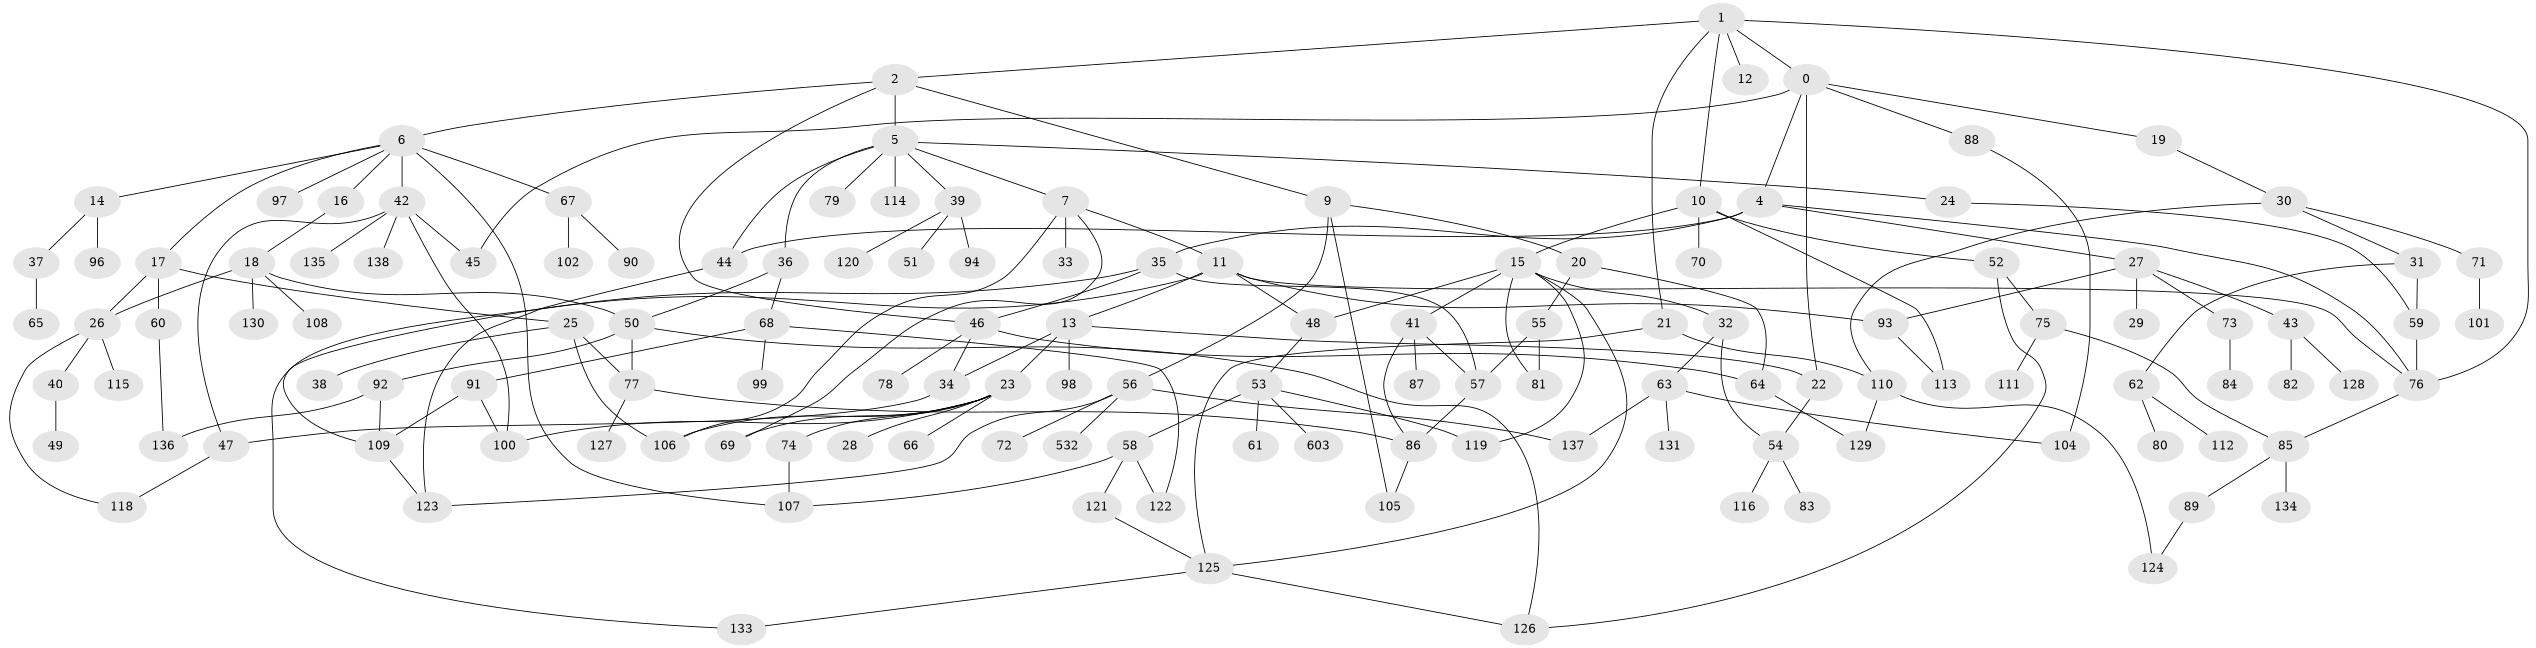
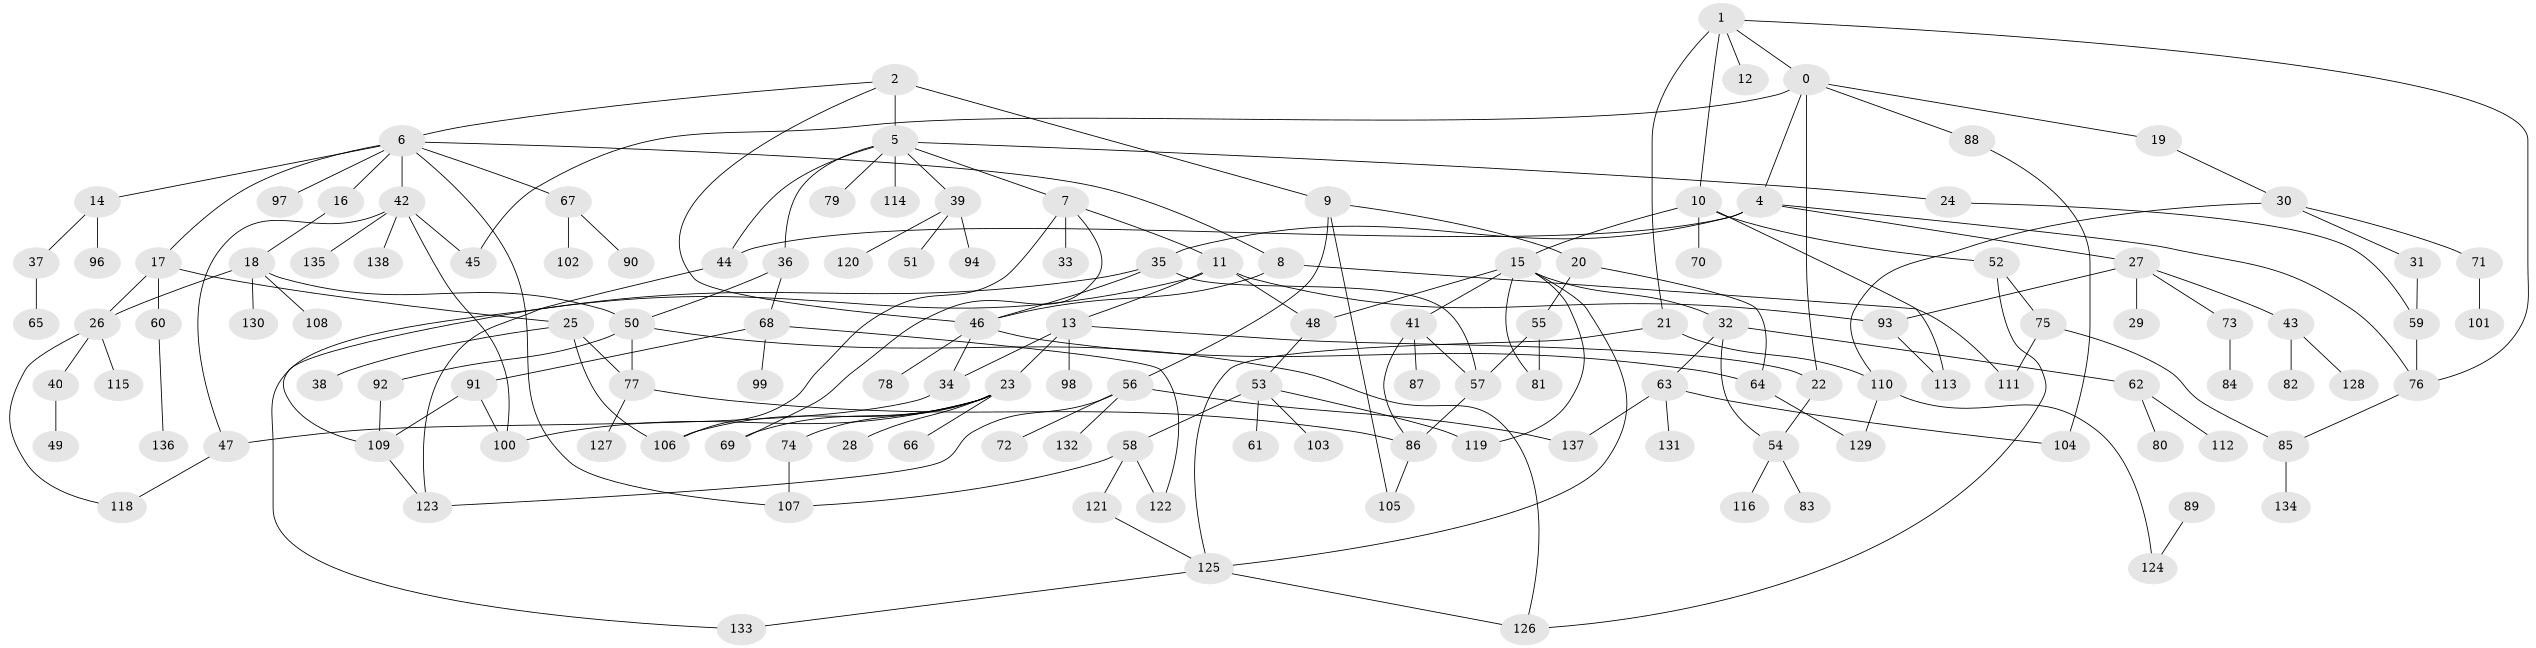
  graph {
    node [color=gray90 style=filled]
    1
    2
    n3 [label=0]
    10
    12
    21
    76
    5
    6
    9
    46
    4
    19
    22
    45
    88
    15
    52
    70
    113
    125
    110
    85
    44
    7
    24
    36
    39
    79
    114
+   8
    14
    16
    17
    42
    67
    97
    107
    20
    56
    105
    34
    64
    78
    27
    35
    30
    54
    104
    93
    29
    43
    73
    57
    109
    123
    11
    33
    69
    106
    59
    50
    68
    51
    94
    120
    111
    37
    96
    18
    25
    26
    60
    100
    47
    135
    138
    90
    102
    13
    48
    133
    55
    72
    137
-   132 [label=532]
+   132
    32
    41
    81
    119
    126
    75
    23
    98
    53
    28
    66
    74
    65
    63
    86
    87
    108
    130
    38
    77
    40
    115
    118
    136
    92
    31
    71
    121
    129
    124
    83
    116
    127
    49
    82
    128
    84
    62
    101
    80
    112
    131
    122
    91
    99
    58
    61
-   103 [label=603]
+   103
    89
    134
-   1 -- 2
    1 -- n3
    1 -- 10
    1 -- 12
    1 -- 21
    1 -- 76
    2 -- 5
    2 -- 6
    2 -- 9
    2 -- 46
    n3 -- 4
    n3 -- 19
    n3 -- 22
    n3 -- 45
    n3 -- 88
    10 -- 15
    10 -- 52
    10 -- 70
    10 -- 113
    21 -- 125
    21 -- 110
    76 -- 85
    5 -- 44
    5 -- 7
    5 -- 24
    5 -- 36
    5 -- 39
    5 -- 79
    5 -- 114
+   6 -- 8
    6 -- 14
    6 -- 16
    6 -- 17
    6 -- 42
    6 -- 67
    6 -- 97
    6 -- 107
    9 -- 20
    9 -- 56
    9 -- 105
    46 -- 34
    46 -- 64
    46 -- 78
    4 -- 76
    4 -- 44
    4 -- 27
    4 -- 35
    19 -- 30
    22 -- 54
    88 -- 104
    15 -- 125
    15 -- 48
    15 -- 32
    15 -- 41
    15 -- 81
    15 -- 119
    52 -- 126
    52 -- 75
    125 -- 133
    125 -- 126
    110 -- 129
    110 -- 124
-   85 -- 89
    85 -- 134
    44 -- 123
    7 -- 11
    7 -- 33
    7 -- 69
    7 -- 106
    24 -- 59
    36 -- 50
    36 -- 68
    39 -- 51
    39 -- 94
    39 -- 120
+   8 -- 46
+   8 -- 111
    14 -- 37
    14 -- 96
    16 -- 18
    17 -- 25
    17 -- 26
    17 -- 60
    42 -- 45
    42 -- 100
    42 -- 47
    42 -- 135
    42 -- 138
    67 -- 90
    67 -- 102
    20 -- 64
    20 -- 55
    56 -- 123
    56 -- 72
    56 -- 137
    56 -- 132
    34 -- 47
    64 -- 129
    27 -- 93
    27 -- 29
    27 -- 43
    27 -- 73
    35 -- 46
    35 -- 57
    35 -- 109
    30 -- 110
    30 -- 31
    30 -- 71
    54 -- 83
    54 -- 116
    93 -- 113
    43 -- 82
    43 -- 128
    73 -- 84
    57 -- 86
    109 -- 123
-   11 -- 76
    11 -- 93
    11 -- 13
    11 -- 48
    11 -- 133
    59 -- 76
    50 -- 126
    50 -- 77
    50 -- 92
    68 -- 122
    68 -- 91
    68 -- 99
    37 -- 65
    18 -- 50
    18 -- 26
    18 -- 108
    18 -- 130
    25 -- 106
    25 -- 38
    25 -- 77
    26 -- 40
    26 -- 115
    26 -- 118
    60 -- 136
    47 -- 118
    13 -- 22
    13 -- 34
    13 -- 23
    13 -- 98
    48 -- 53
    55 -- 57
    55 -- 81
    32 -- 54
    32 -- 63
    41 -- 57
    41 -- 86
    41 -- 87
    75 -- 85
    75 -- 111
    23 -- 69
    23 -- 106
    23 -- 100
    23 -- 28
    23 -- 66
    23 -- 74
    53 -- 119
    53 -- 58
    53 -- 61
    53 -- 103
    74 -- 107
    63 -- 104
    63 -- 137
    63 -- 131
    86 -- 105
    77 -- 86
    77 -- 127
    40 -- 49
    92 -- 109
-   92 -- 136
    31 -- 59
-   31 -- 62
+   32 -- 62
    71 -- 101
    121 -- 125
    62 -- 80
    62 -- 112
    91 -- 109
    91 -- 100
    58 -- 107
    58 -- 121
    58 -- 122
    89 -- 124
  }
